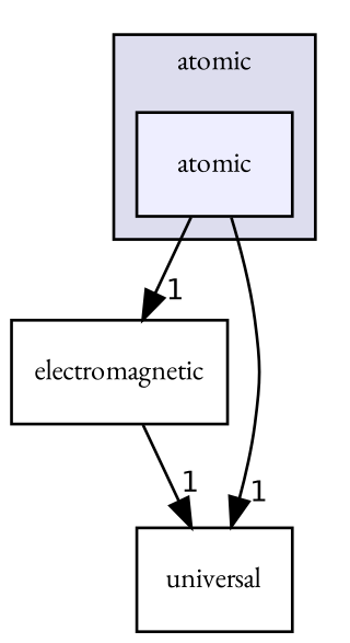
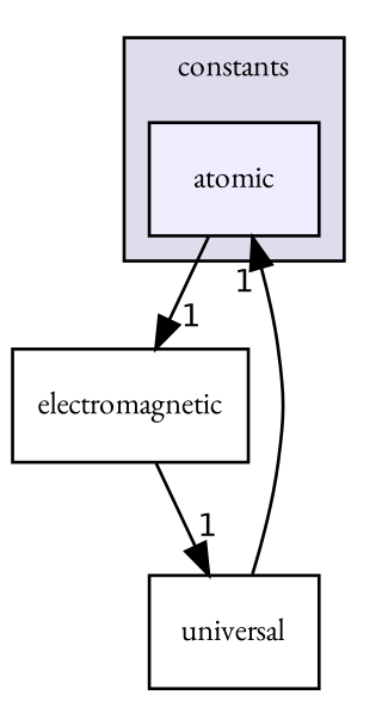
  digraph {
    compound=true
    fontname="EB Garamond"
    node [fontname="EB Garamond" fontsize=10 shape=box]
    edge [fontname="EB Garamond" headlabel=1 labeldistance=1.5 labelfontname=Helvetica labelfontsize=10]
    n1 [fillcolor="#eeeeff" label=atomic pencolor=black style=filled]
    n2 [label=electromagnetic]
    n3 [label=universal]
    subgraph cluster_1 {
      bgcolor="#ddddee"
      fontsize=10
-     label=atomic
+     label=constants
      pencolor=black
      n1
    }
    n1 -> n2
-   n1 -> n3
+   n3 -> n1
    n2 -> n3
  }
